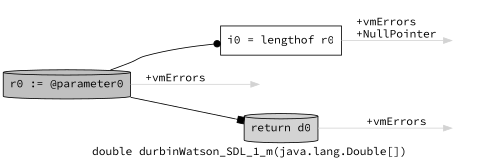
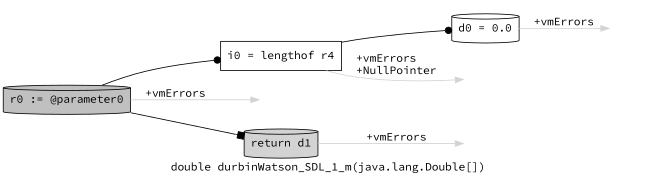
  digraph {
    fontname="Source Code Pro"
    label="double durbinWatson_SDL_1_m(java.lang.Double[])"
    rankdir=LR
    node [fontname="Source Code Pro" shape=box style=invis]
    edge [color=lightgray fontname="Source Code Pro"]
    n1 [fillcolor=gray label="r0 := @parameter0" shape=cylinder style=filled]
-   n2 [label="i0 = lengthof r0" style=""]
+   n2 [label="i0 = lengthof r4" style=""]
    n3 [label=Esc]
-   n4 [fillcolor=lightgray label="return d0" shape=cylinder style=filled]
+   n4 [fillcolor=lightgray label="return d1" shape=cylinder style=filled]
+   n5 [label="d0 = 0.0" shape=cylinder style=""]
    n6 [label=Esc]
    n7 [label=Esc]
    n8 [label=Esc]
    n1 -> n2 [arrowhead=dot color=black]
    n1 -> n3 [label="\l+vmErrors"]
    n1 -> n4 [arrowhead=box color=black]
+   n2 -> n5 [arrowhead=dot color=black]
    n2 -> n6 [label="\l+vmErrors\l+NullPointer"]
    n4 -> n8 [label="\l+vmErrors"]
+   n5 -> n7 [label="\l+vmErrors"]
  }
